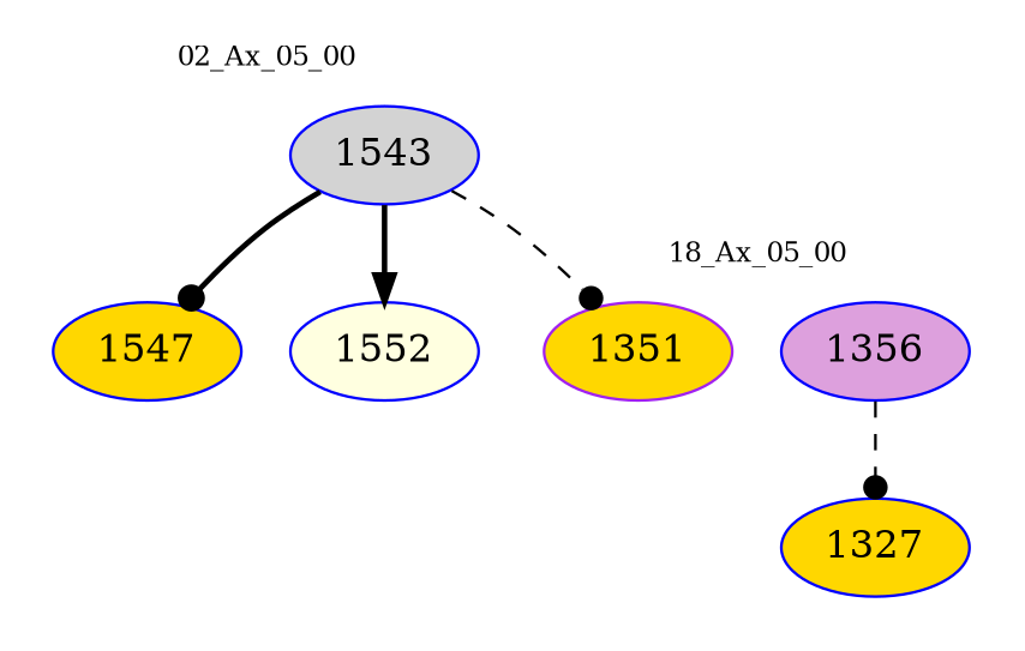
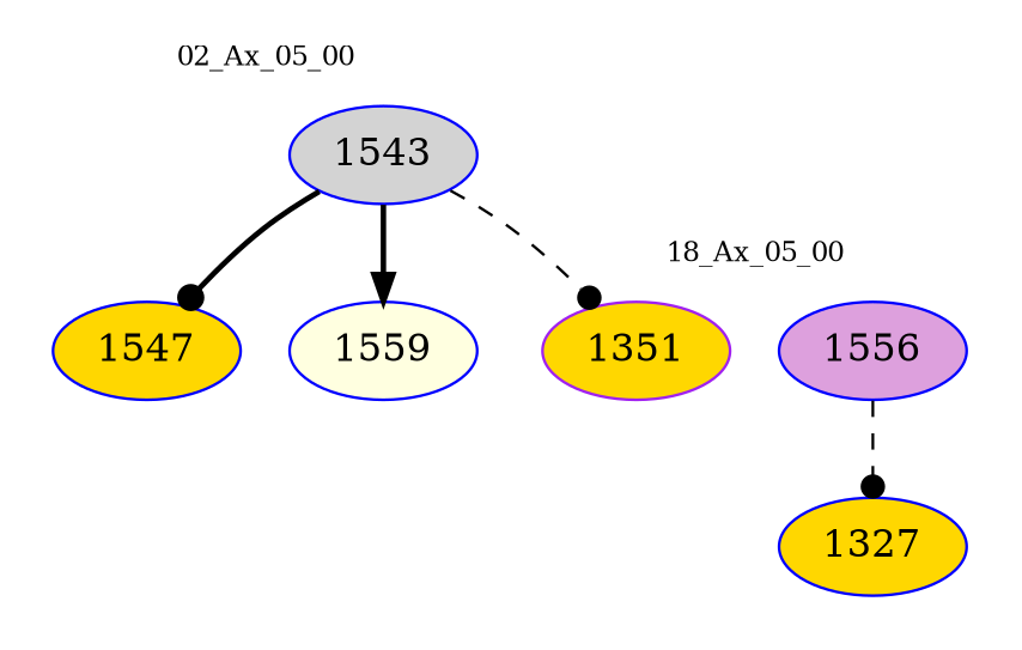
  digraph {
    node [color=blue fillcolor=gold style=filled]
    edge [arrowhead=dot color=black style=dashed]
-   n1 [fillcolor=plum label=1356]
+   n1 [fillcolor=plum label=1556]
    n2 [label=1327]
    n3 [color=purple label=1351]
    n4 [fillcolor=lightgrey label=1543]
    n5 [label=1547]
-   n6 [fillcolor=lightyellow label=1552]
+   n6 [fillcolor=lightyellow label=1559]
    subgraph cluster_1 {
      color=white
      fontsize=10
      label="18_Ax_05_00"
      n1
      n2
      n3
    }
    subgraph cluster_2 {
      color=white
      fontsize=10
      label="02_Ax_05_00"
      n4
      n5
      n6
    }
    n1 -> n2
    n4 -> n3
    n4 -> n5 [style=bold]
    n4 -> n6 [arrowhead=normal style=bold]
  }
